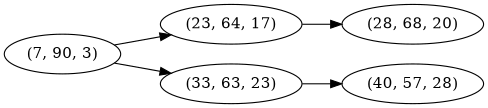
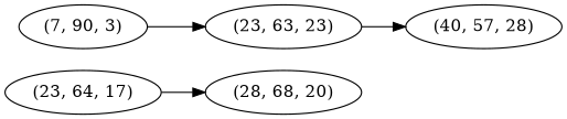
  digraph {
    rankdir=LR
    n1 [label="(23, 64, 17)"]
    "(7, 90, 3)"
-   "(33, 63, 23)"
+   "(33, 63, 23)" [label="(23, 63, 23)"]
    "(28, 68, 20)"
    "(40, 57, 28)"
    n1 -> "(28, 68, 20)"
-   "(7, 90, 3)" -> n1
    "(7, 90, 3)" -> "(33, 63, 23)"
    "(33, 63, 23)" -> "(40, 57, 28)"
  }
